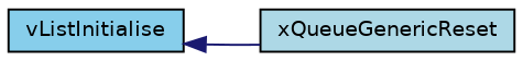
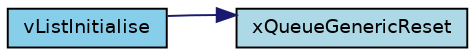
  digraph {
    rankdir=LR
    node [color=black fontname=Helvetica fontsize=10 shape=record style=filled]
    n1 [fillcolor=skyblue fontcolor=black height=0.2 label=vListInitialise width=0.4]
    n2 [fillcolor=lightblue height=0.2 label=xQueueGenericReset width=0.4]
-   n1 -> n2 [color=midnightblue dir=back fontname=Helvetica fontsize=10 labelfontname=Helvetica labelfontsize=10 style=solid]
+   n2 -> n1 [color=midnightblue dir=back fontname=Helvetica fontsize=10 labelfontname=Helvetica labelfontsize=10 style=solid]
  }
